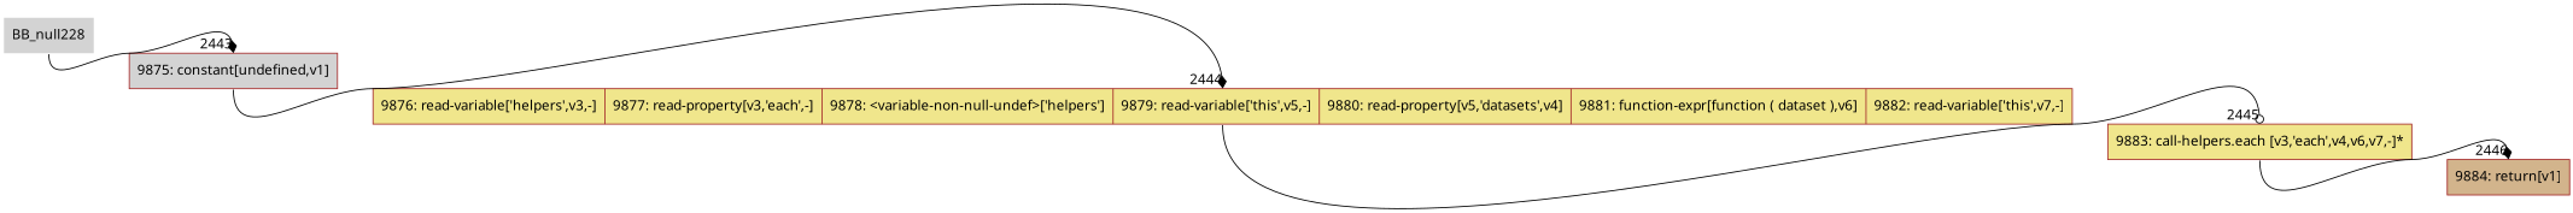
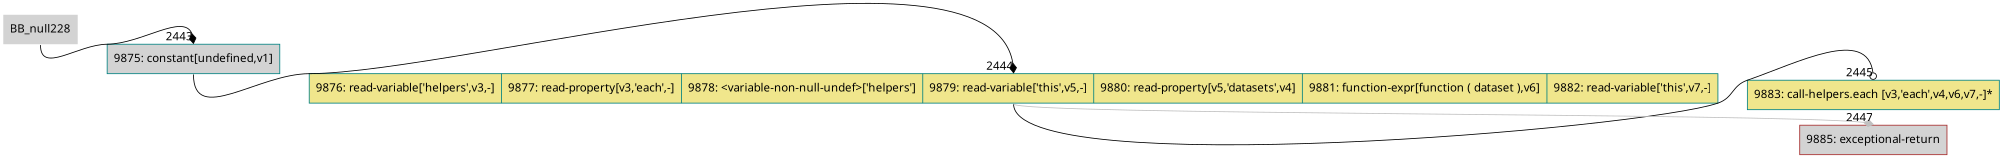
  digraph {
    fontname="Noto Sans"
    rankdir=LR
    node [color=brown fillcolor=lightgrey fontname="Noto Sans" shape=record style=filled]
    edge [arrowhead=diamond fontname="Noto Sans" headport=n tailport=s]
    n1 [label=BB_null228 shape=none]
-   n2 [label="{9875: constant[undefined,v1]}"]
-   n3 [fillcolor=khaki label="{9876: read-variable['helpers',v3,-]|9877: read-property[v3,'each',-]|9878: \<variable-non-null-undef\>['helpers']|9879: read-variable['this',v5,-]|9880: read-property[v5,'datasets',v4]|9881: function-expr[function ( dataset ),v6]|9882: read-variable['this',v7,-]}"]
-   n4 [fillcolor=khaki label="{9883: call-helpers.each [v3,'each',v4,v6,v7,-]*}"]
-   n6 [fillcolor=tan label="{9884: return[v1]}"]
+   n2 [color=teal label="{9875: constant[undefined,v1]}"]
+   n3 [color=teal fillcolor=khaki label="{9876: read-variable['helpers',v3,-]|9877: read-property[v3,'each',-]|9878: \<variable-non-null-undef\>['helpers']|9879: read-variable['this',v5,-]|9880: read-property[v5,'datasets',v4]|9881: function-expr[function ( dataset ),v6]|9882: read-variable['this',v7,-]}"]
+   n4 [color=teal fillcolor=khaki label="{9883: call-helpers.each [v3,'each',v4,v6,v7,-]*}"]
+   n5 [label="{9885: exceptional-return}"]
    n1 -> n2 [headlabel="    2443"]
    n2 -> n3 [headlabel="      2444"]
    n3 -> n4 [arrowhead=odot headlabel="      2445"]
-   n4 -> n6 [headlabel="      2446"]
+   n3 -> n5 [color=gray headlabel="      2447"]
  }
